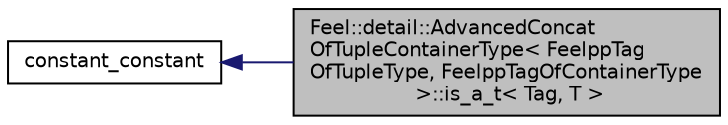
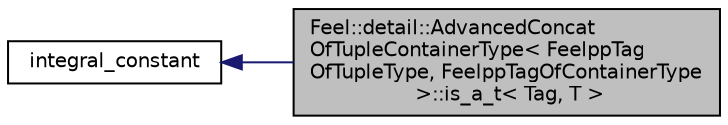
  digraph {
    rankdir=LR
    node [color=black fontname=Helvetica fontsize=10 shape=record style=filled]
    n1 [fillcolor=grey75 fontcolor=black height=0.2 label="Feel::detail::AdvancedConcat\lOfTupleContainerType\< FeelppTag\lOfTupleType, FeelppTagOfContainerType\l \>::is_a_t\< Tag, T \>" width=0.4]
-   n2 [fillcolor=white height=0.2 label=constant_constant width=0.4]
+   n2 [fillcolor=white height=0.2 label=integral_constant width=0.4]
    n2 -> n1 [color=midnightblue dir=back fontname=Helvetica fontsize=10 labelfontname=Helvetica labelfontsize=10 style=solid]
  }
